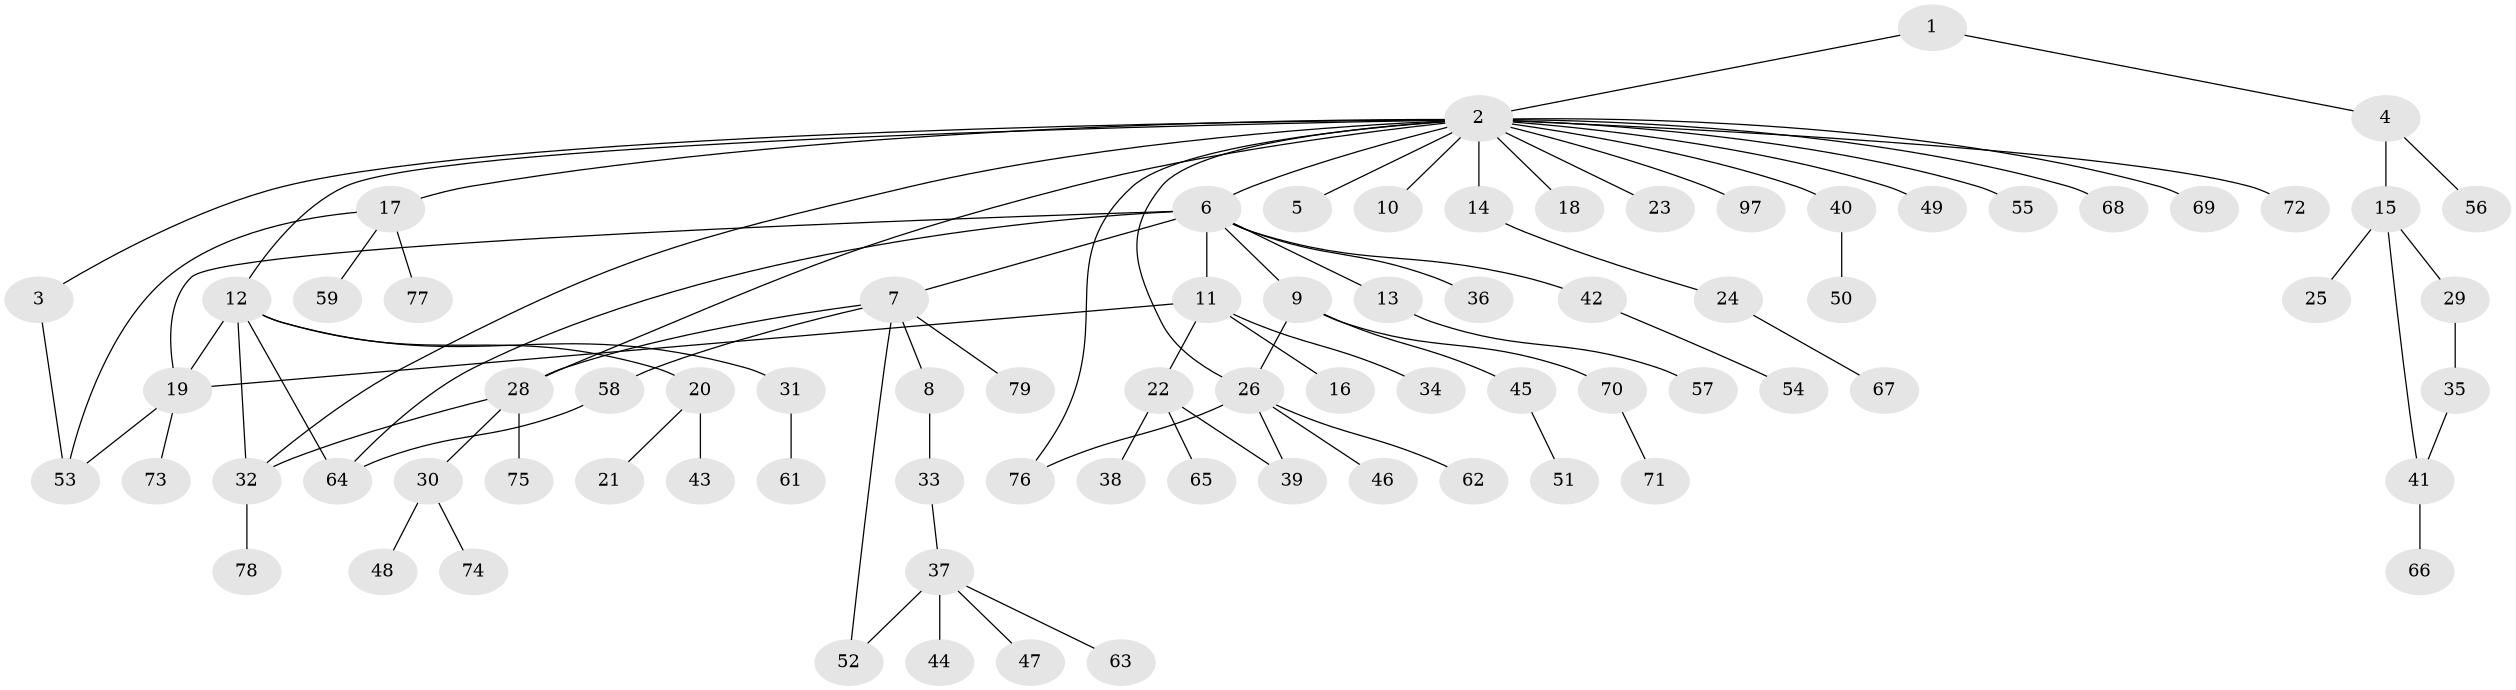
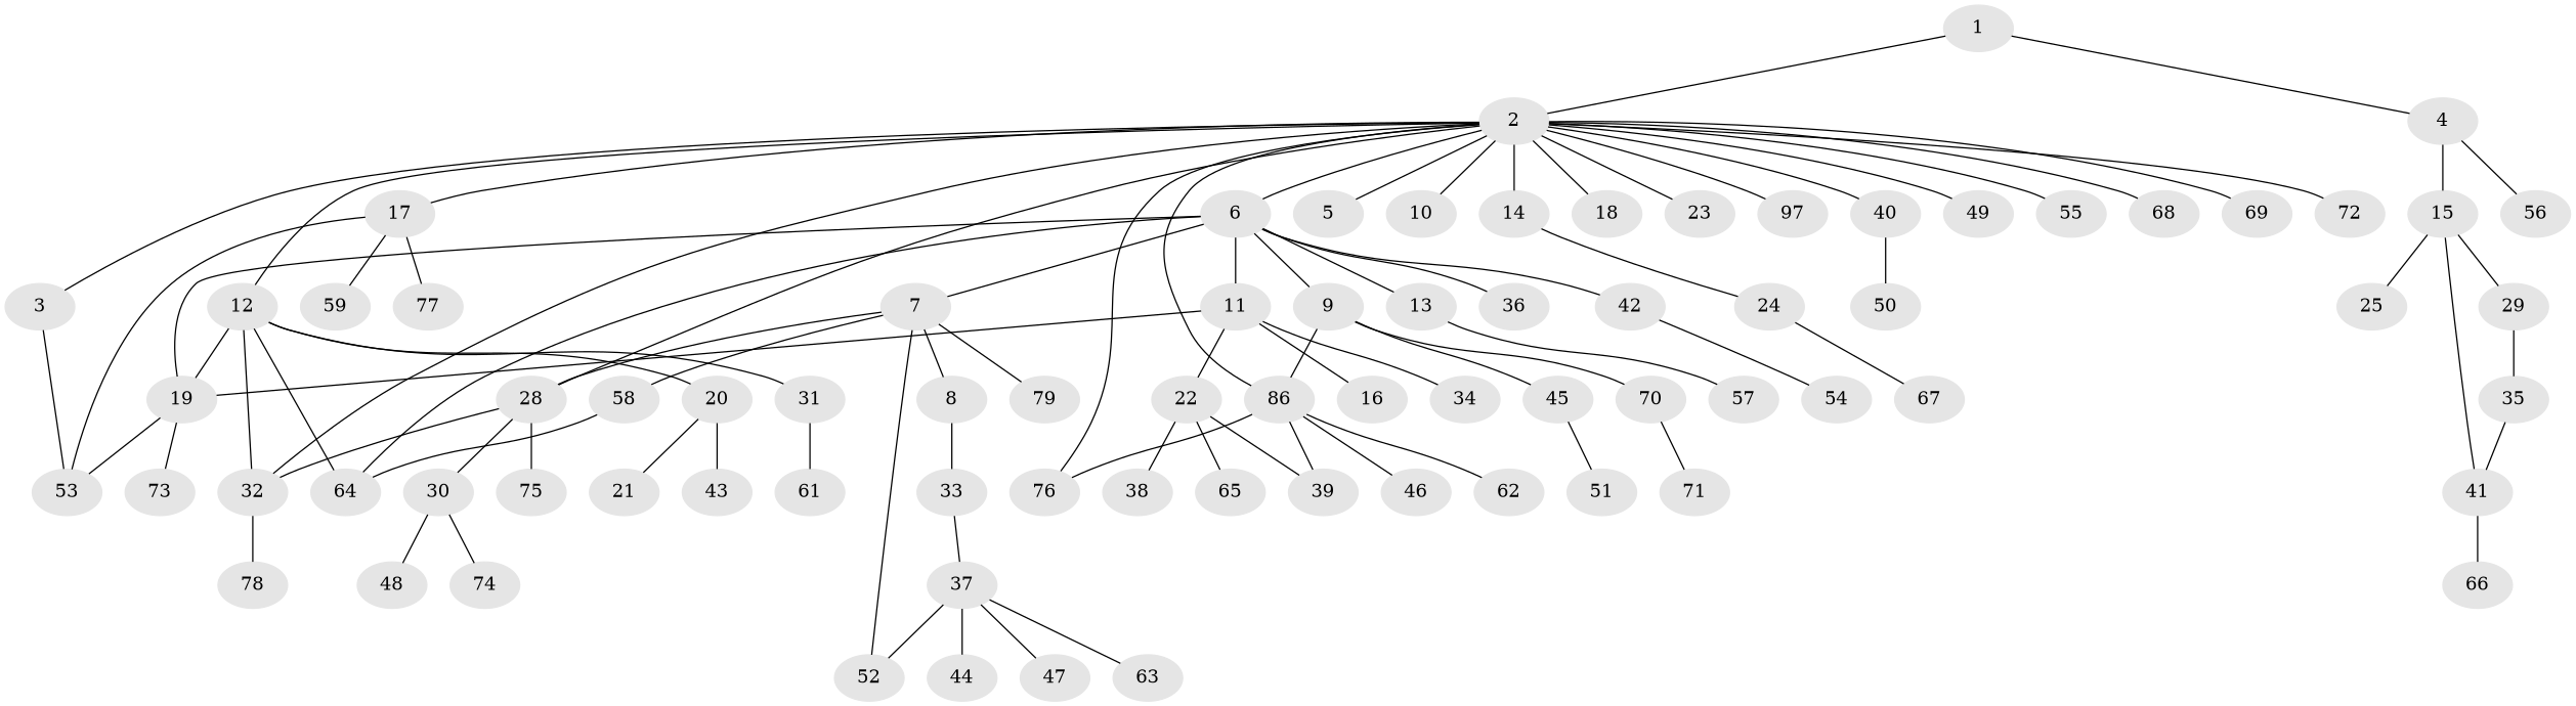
  graph {
    node [color=gray90 style=filled]
    1
    2
    4
    3
    5
    6
    10
    12
    14
    17
    18
    23
-   26
+   26 [label=86]
    n14 [label=97]
    28
    32
    40
    49
    55
    68
    69
    72
    76
    15
    56
    53
    7
    9
    11
    13
    19
    36
    42
    64
    20
    31
    24
    59
    77
    39
    46
    62
    30
    75
    78
    50
    25
    29
    41
    8
    52
    58
    79
    45
    70
    16
    22
    34
    57
    73
    54
    33
    37
    51
    71
    38
    65
    21
    43
    61
    67
    35
    66
    48
    74
    44
    47
    63
    1 -- 2
    1 -- 4
    2 -- 3
    2 -- 5
    2 -- 6
    2 -- 10
    2 -- 12
    2 -- 14
    2 -- 17
    2 -- 18
    2 -- 23
    2 -- 26
    2 -- n14
    2 -- 28
    2 -- 32
    2 -- 40
    2 -- 49
    2 -- 55
    2 -- 68
    2 -- 69
    2 -- 72
    2 -- 76
    4 -- 15
    4 -- 56
    3 -- 53
    6 -- 7
    6 -- 9
    6 -- 11
    6 -- 13
    6 -- 19
    6 -- 36
    6 -- 42
    6 -- 64
    12 -- 32
    12 -- 19
    12 -- 64
    12 -- 20
    12 -- 31
    14 -- 24
    17 -- 53
    17 -- 59
    17 -- 77
    26 -- 76
    26 -- 39
    26 -- 46
    26 -- 62
    28 -- 32
    28 -- 30
    28 -- 75
    32 -- 78
    40 -- 50
    15 -- 25
    15 -- 29
    15 -- 41
    7 -- 28
    7 -- 8
    7 -- 52
    7 -- 58
    7 -- 79
    9 -- 26
    9 -- 45
    9 -- 70
    11 -- 19
    11 -- 16
    11 -- 22
    11 -- 34
    13 -- 57
    19 -- 53
    19 -- 73
    42 -- 54
    20 -- 21
    20 -- 43
    31 -- 61
    24 -- 67
    30 -- 48
    30 -- 74
    29 -- 35
    41 -- 66
    8 -- 33
    58 -- 64
    45 -- 51
    70 -- 71
    22 -- 39
    22 -- 38
    22 -- 65
    33 -- 37
    37 -- 52
    37 -- 44
    37 -- 47
    37 -- 63
    35 -- 41
  }
